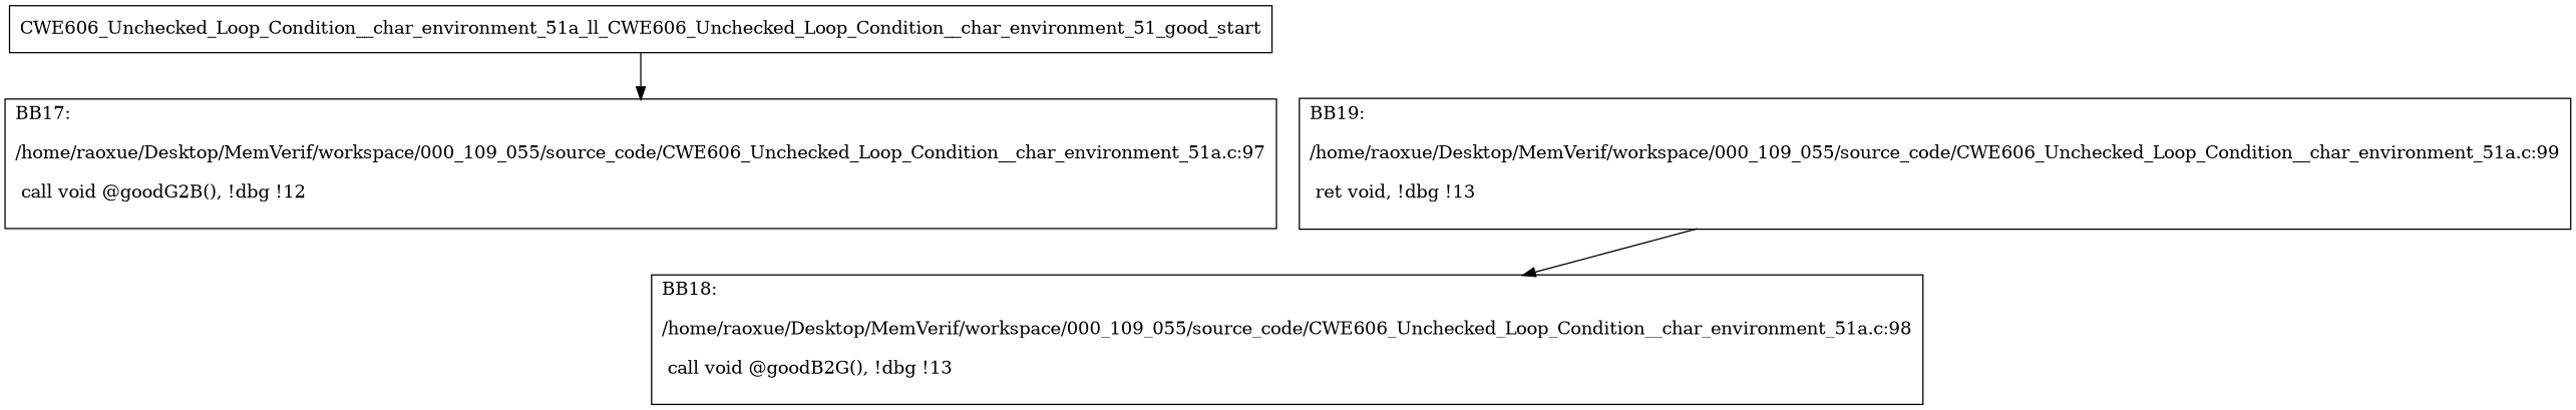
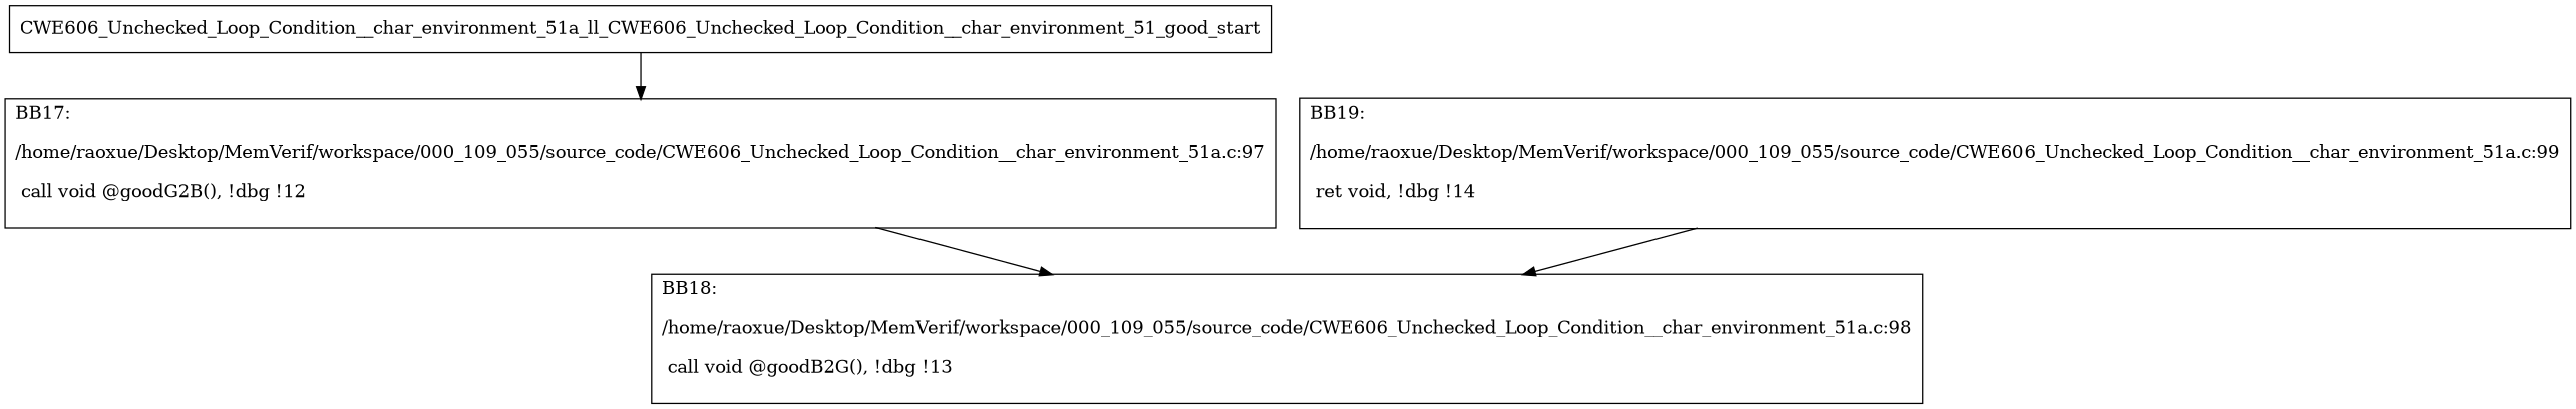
  digraph {
    node [shape=record]
    n1 [label="{CWE606_Unchecked_Loop_Condition__char_environment_51a_ll_CWE606_Unchecked_Loop_Condition__char_environment_51_good_start}"]
    n2 [label="{BB17:\l\l/home/raoxue/Desktop/MemVerif/workspace/000_109_055/source_code/CWE606_Unchecked_Loop_Condition__char_environment_51a.c:97\l\n  call void @goodG2B(), !dbg !12\l\n}"]
    n3 [label="{BB18:\l\l/home/raoxue/Desktop/MemVerif/workspace/000_109_055/source_code/CWE606_Unchecked_Loop_Condition__char_environment_51a.c:98\l\n  call void @goodB2G(), !dbg !13\l\n}"]
-   n4 [label="{BB19:\l\l/home/raoxue/Desktop/MemVerif/workspace/000_109_055/source_code/CWE606_Unchecked_Loop_Condition__char_environment_51a.c:99\l\n  ret void, !dbg !13\l\n}"]
+   n4 [label="{BB19:\l\l/home/raoxue/Desktop/MemVerif/workspace/000_109_055/source_code/CWE606_Unchecked_Loop_Condition__char_environment_51a.c:99\l\n  ret void, !dbg !14\l\n}"]
    n1 -> n2
+   n2 -> n3
    n4 -> n3
  }
